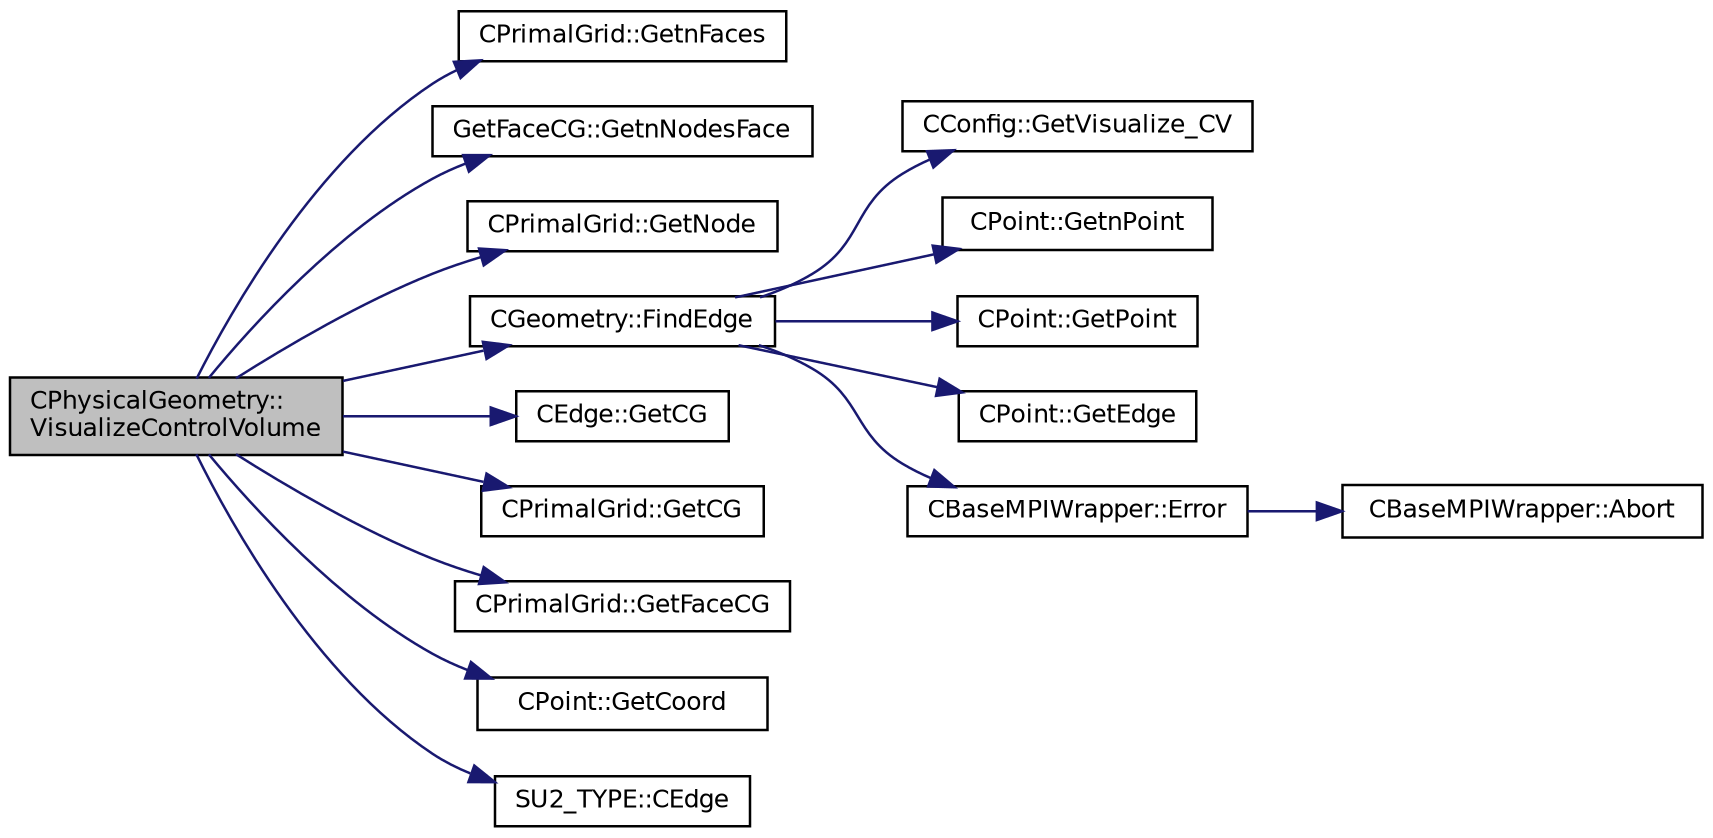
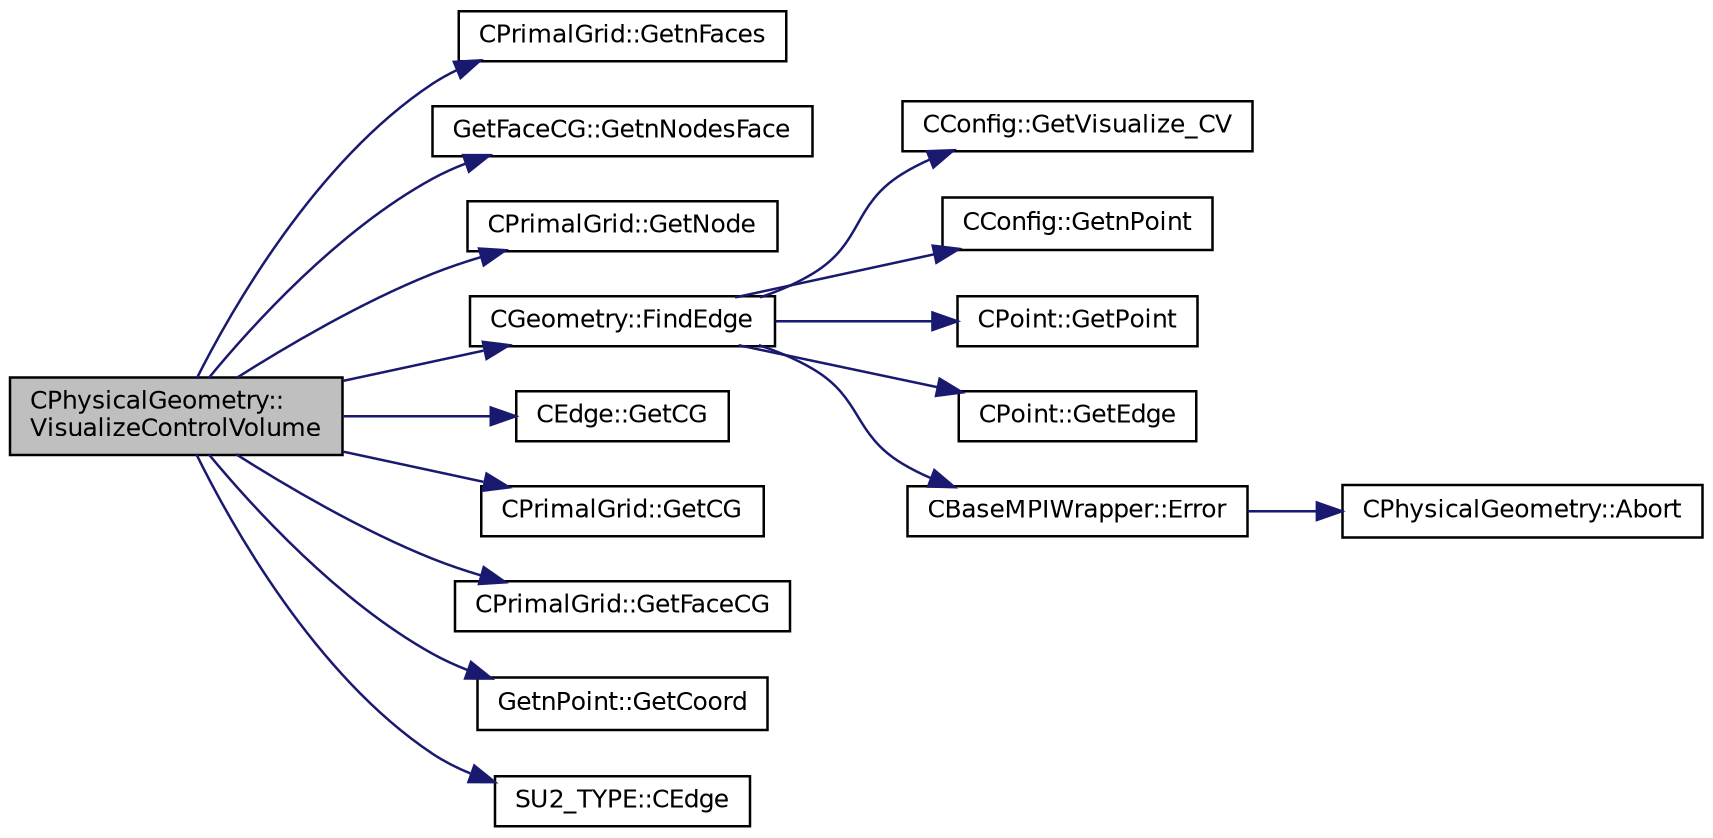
  digraph {
    rankdir=LR
    node [color=black fillcolor=white fontname=Helvetica fontsize=10 shape=record style=filled]
    edge [color=midnightblue fontname=Helvetica fontsize=10 labelfontname=Helvetica labelfontsize=10 style=solid]
    n1 [fillcolor=grey75 fontcolor=black height=0.2 label="CPhysicalGeometry::\lVisualizeControlVolume" width=0.4]
    n2 [height=0.2 label="CPrimalGrid::GetnFaces" width=0.4]
    n3 [height=0.2 label="GetFaceCG::GetnNodesFace" width=0.4]
    n4 [height=0.2 label="CPrimalGrid::GetNode" width=0.4]
    n5 [height=0.2 label="CGeometry::FindEdge" width=0.4]
    n6 [height=0.2 label="CEdge::GetCG" width=0.4]
    n7 [height=0.2 label="CPrimalGrid::GetCG" width=0.4]
    n8 [height=0.2 label="CPrimalGrid::GetFaceCG" width=0.4]
-   n9 [height=0.2 label="CPoint::GetCoord" width=0.4]
+   n9 [height=0.2 label="GetnPoint::GetCoord" width=0.4]
    n10 [height=0.2 label="SU2_TYPE::CEdge" width=0.4]
    n11 [height=0.2 label="CConfig::GetVisualize_CV" width=0.4]
-   n12 [height=0.2 label="CPoint::GetnPoint" width=0.4]
+   n12 [height=0.2 label="CConfig::GetnPoint" width=0.4]
    n13 [height=0.2 label="CPoint::GetPoint" width=0.4]
    n14 [height=0.2 label="CPoint::GetEdge" width=0.4]
    n15 [height=0.2 label="CBaseMPIWrapper::Error" width=0.4]
-   n16 [height=0.2 label="CBaseMPIWrapper::Abort" width=0.4]
+   n16 [height=0.2 label="CPhysicalGeometry::Abort" width=0.4]
    n1 -> n2
    n1 -> n3
    n1 -> n4
    n1 -> n5
    n1 -> n6
    n1 -> n7
    n1 -> n8
    n1 -> n9
    n1 -> n10
    n5 -> n11
    n5 -> n12
    n5 -> n13
    n5 -> n14
    n5 -> n15
    n15 -> n16
  }
